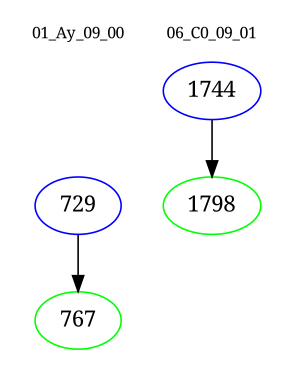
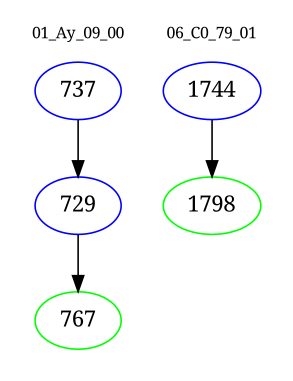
  digraph {
    fontname="Noto Serif"
    node [color=blue fontname="Noto Serif"]
    edge [color=black fontname="Noto Serif"]
+   n1 [label=737]
    n2 [label=729]
    n3 [color=green label=767]
    n4 [label=1744]
    n5 [color=green label=1798]
    subgraph cluster_1 {
      color=white
      fontsize=10
      label="01_Ay_09_00"
+     n1
      n2
      n3
    }
    subgraph cluster_2 {
      color=white
      fontsize=10
-     label="06_C0_09_01"
+     label="06_C0_79_01"
      n4
      n5
    }
+   n1 -> n2
    n2 -> n3
    n4 -> n5
  }
